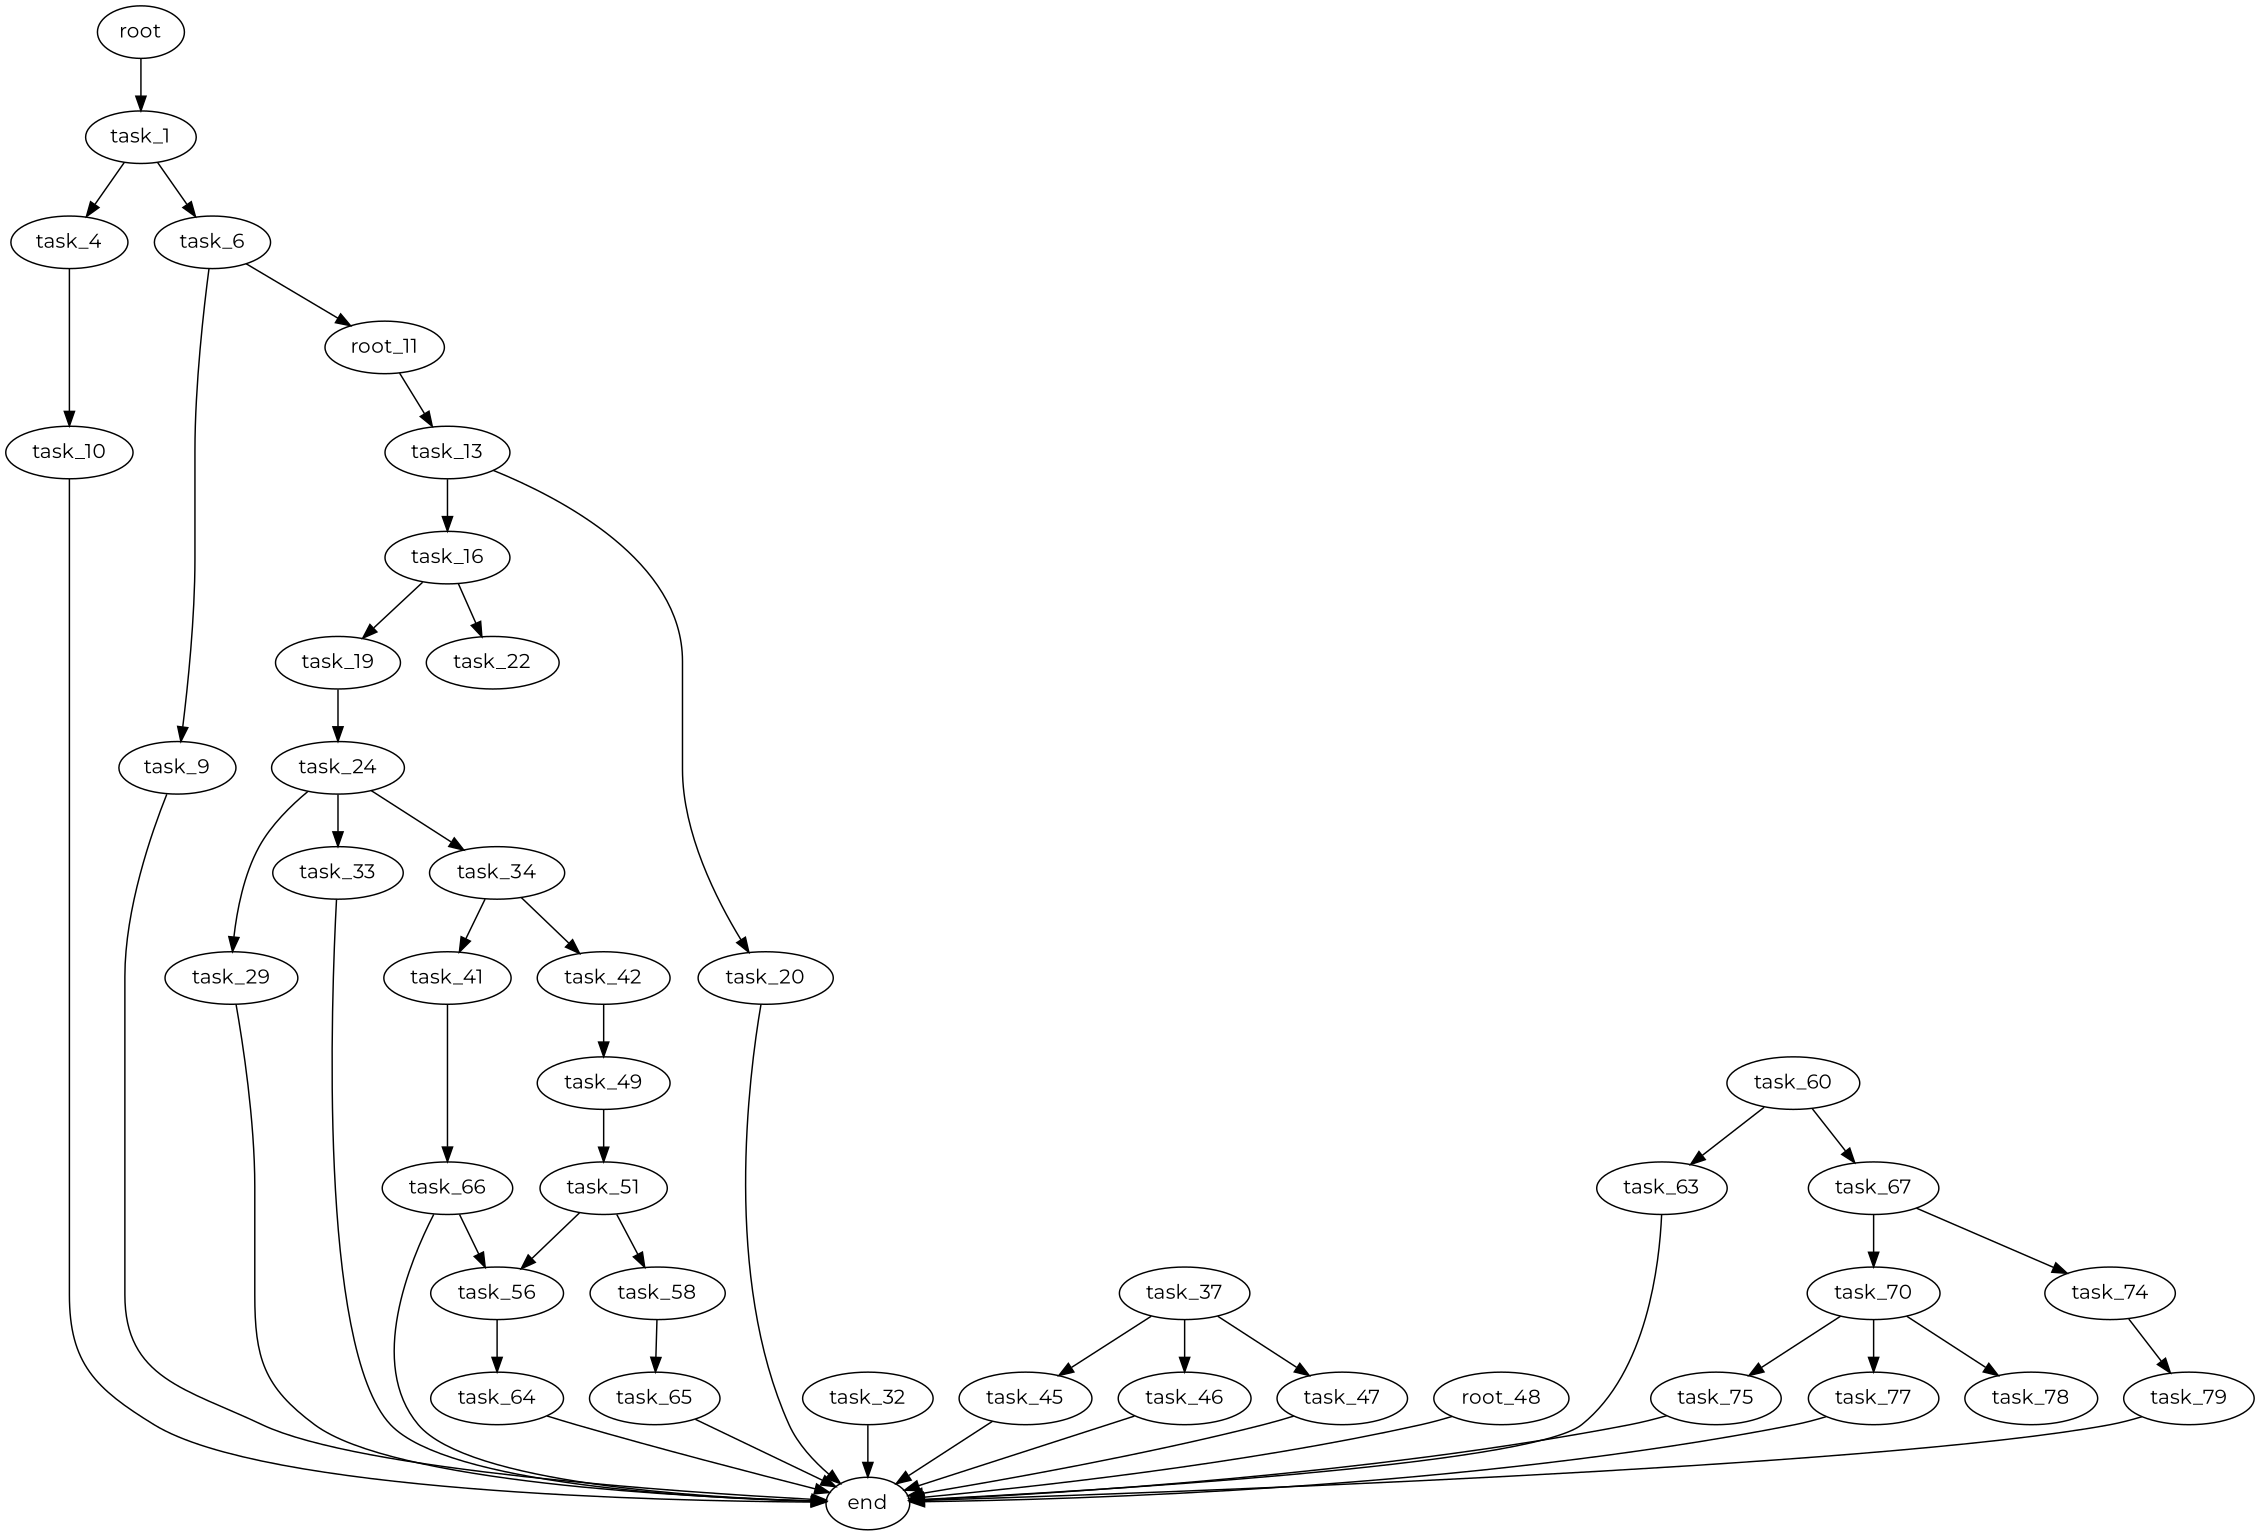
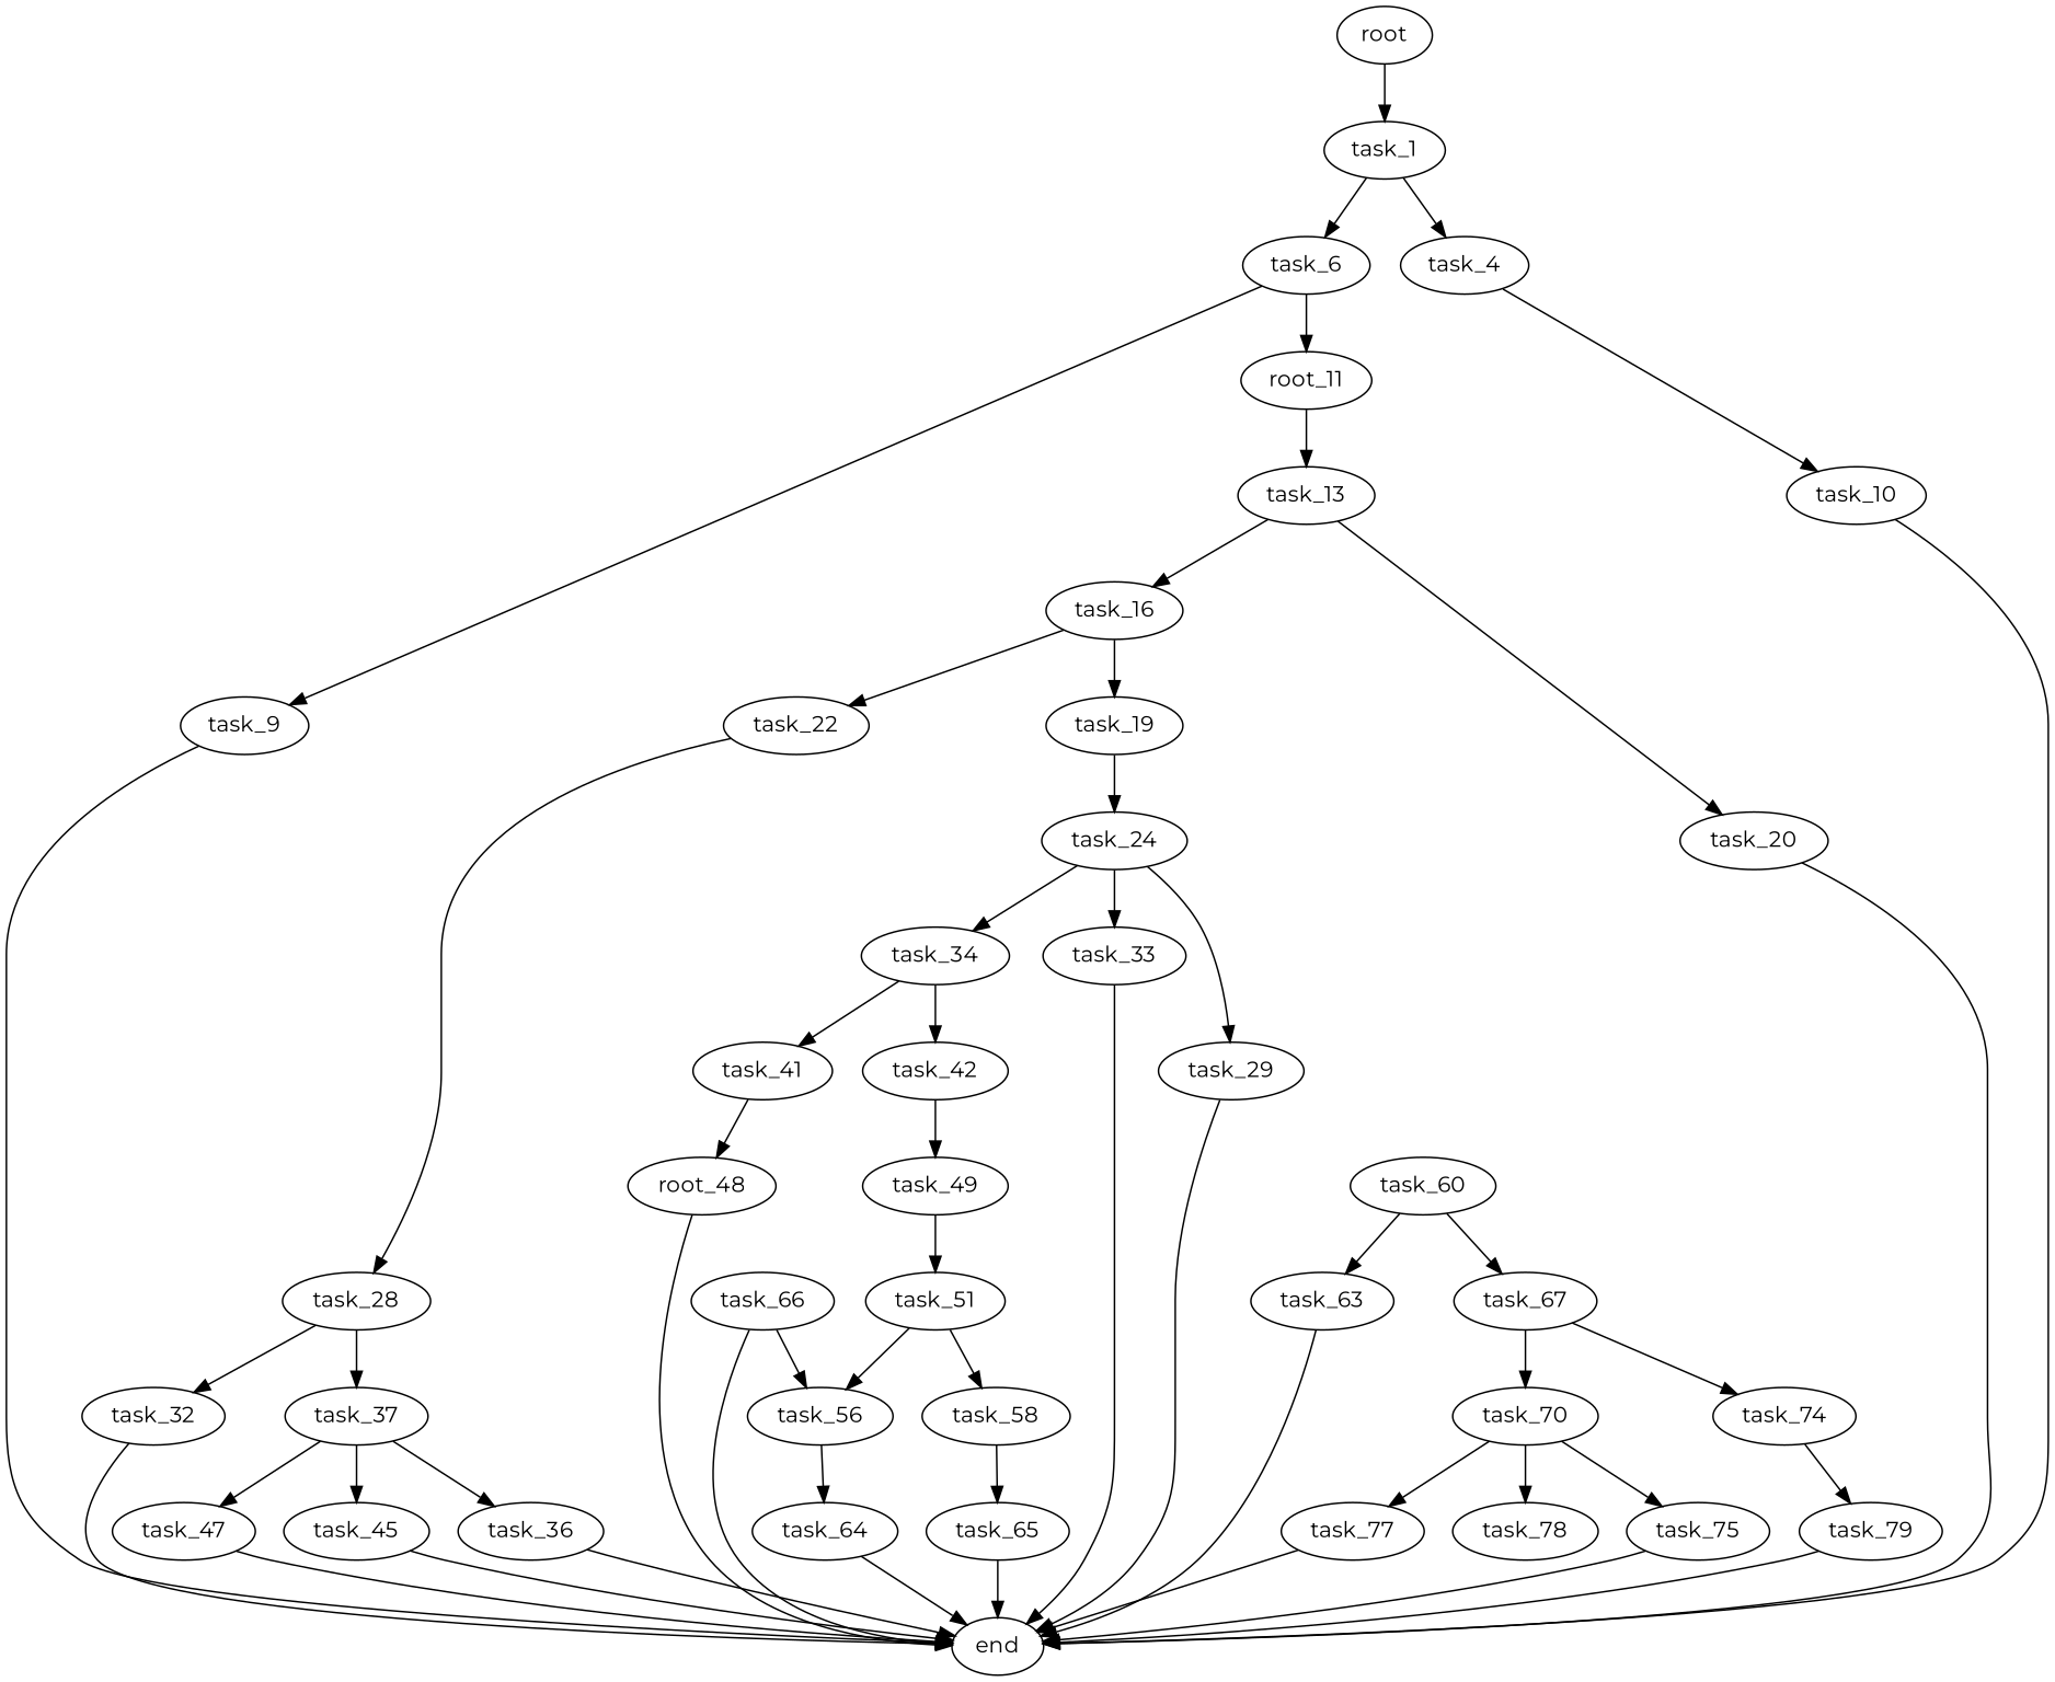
  digraph {
    fontname=Montserrat
    node [fontname=Montserrat]
    edge [fontname=Montserrat]
    root
    task_1
    task_4
    task_6
    task_10
    task_9
    n7 [label=root_11]
    end
    task_13
    task_16
    task_20
    task_19
    task_22
    task_24
+   task_28
    task_29
    task_33
    task_34
    task_32
    task_37
    task_41
    task_42
    task_45
-   task_46
+   task_46 [label=task_36]
    task_47
    n26 [label=root_48]
    task_49
    task_51
    n29 [label=task_58]
    task_56
    task_65
    task_64
    task_60
    task_63
    task_67
    task_66
    task_70
    task_74
    task_75
    task_77
    task_78
    task_79
    root -> task_1
    task_1 -> task_4
    task_1 -> task_6
    task_4 -> task_10
    task_6 -> task_9
    task_6 -> n7
    task_10 -> end
    task_9 -> end
    n7 -> task_13
    task_13 -> task_16
    task_13 -> task_20
    task_16 -> task_19
    task_16 -> task_22
    task_20 -> end
    task_19 -> task_24
+   task_22 -> task_28
    task_24 -> task_29
    task_24 -> task_33
    task_24 -> task_34
+   task_28 -> task_32
+   task_28 -> task_37
    task_29 -> end
    task_33 -> end
    task_34 -> task_41
    task_34 -> task_42
    task_32 -> end
    task_37 -> task_45
    task_37 -> task_46
    task_37 -> task_47
-   task_41 -> task_66
+   task_41 -> n26
    task_42 -> task_49
    task_45 -> end
    task_46 -> end
    task_47 -> end
    n26 -> end
    task_49 -> task_51
    task_51 -> n29
    task_51 -> task_56
    n29 -> task_65
    task_56 -> task_64
    task_65 -> end
    task_64 -> end
    task_60 -> task_63
    task_60 -> task_67
    task_63 -> end
    task_67 -> task_70
    task_67 -> task_74
    task_66 -> end
    task_66 -> task_56
    task_70 -> task_75
    task_70 -> task_77
    task_70 -> task_78
    task_74 -> task_79
    task_75 -> end
    task_77 -> end
    task_79 -> end
  }
